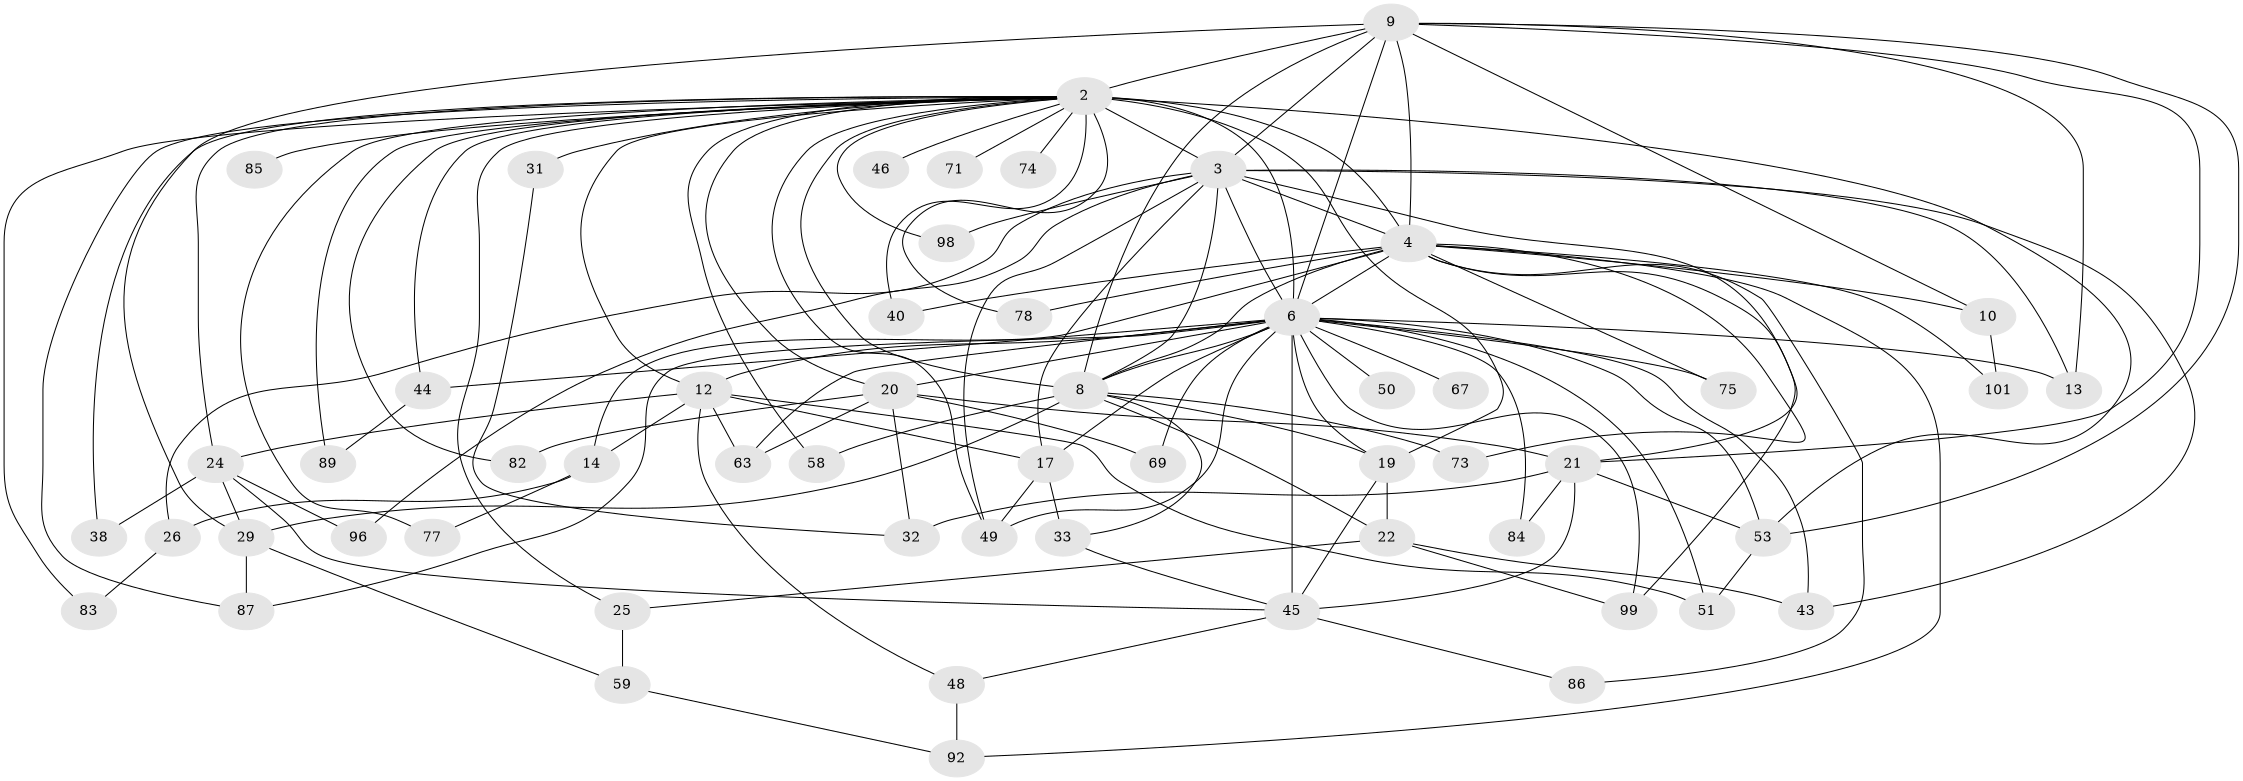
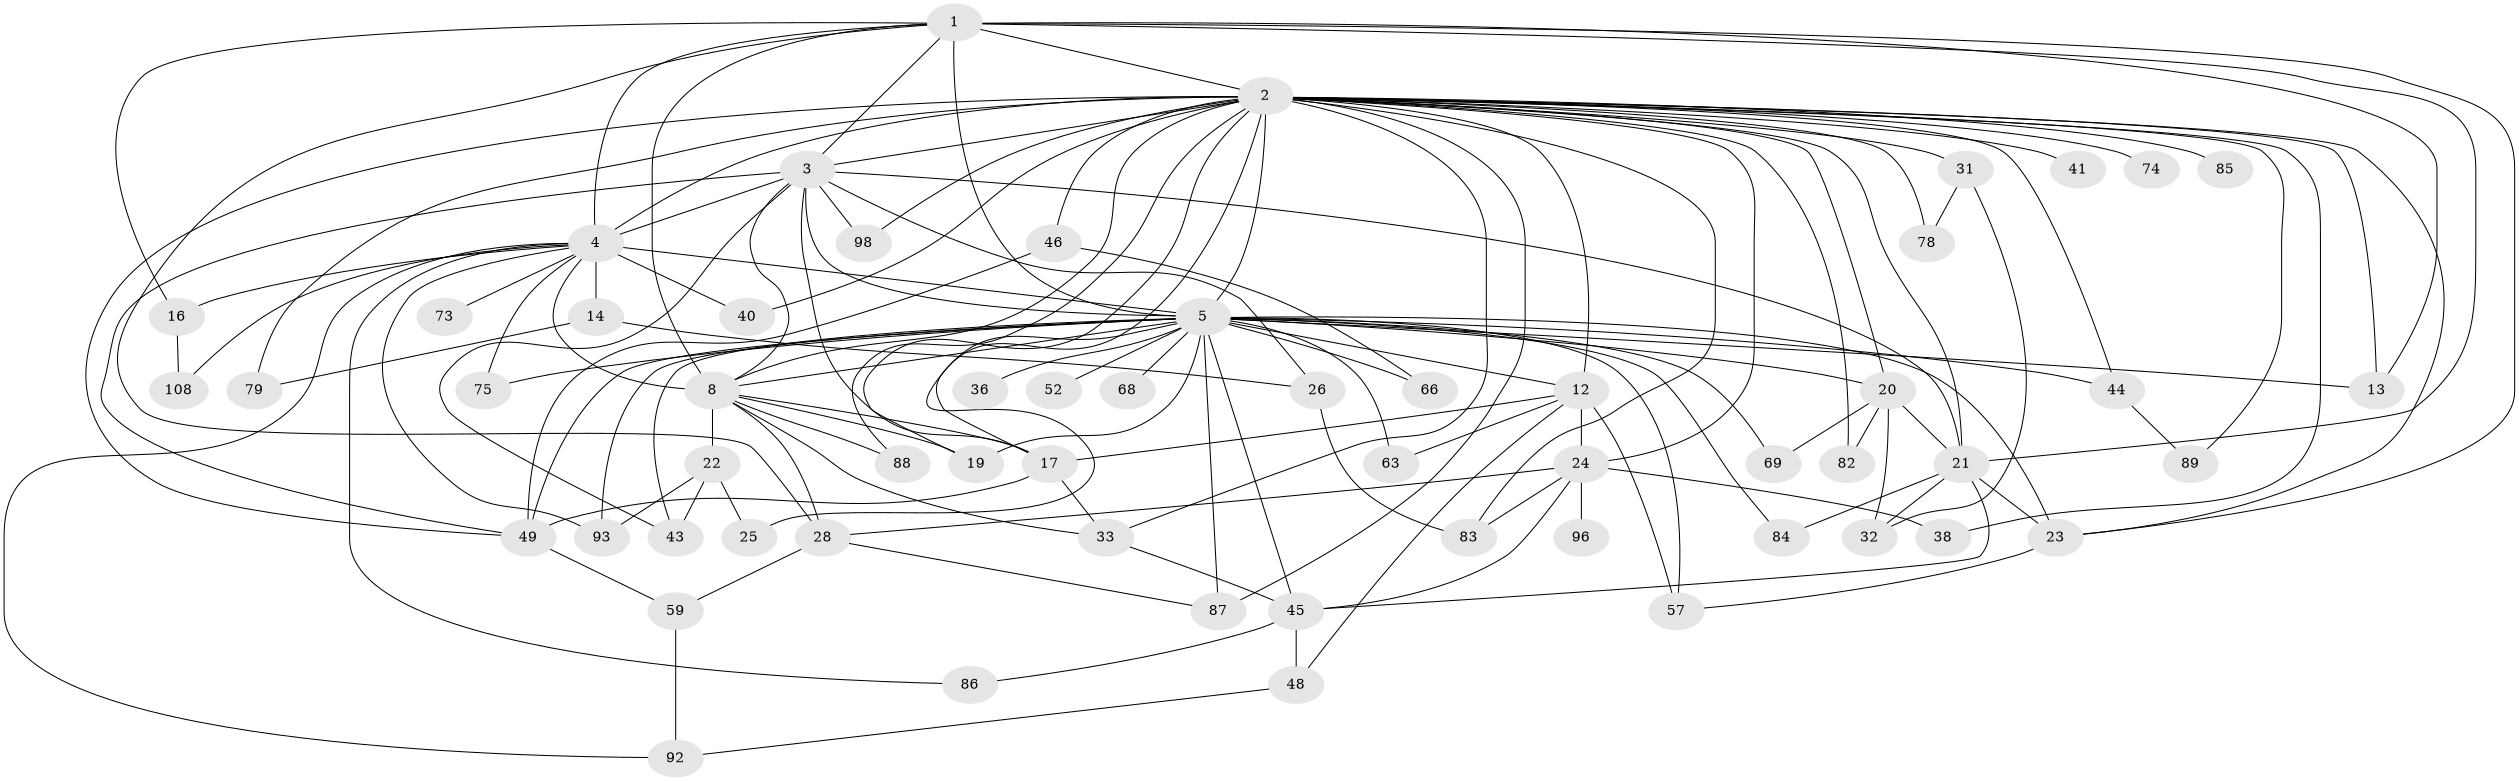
  graph {
    node [color=gray90 style=filled]
    2 [super="+7+110+9+53"]
    3 [super="+42"]
    4 [super="+105+10+76"]
-   5 [super="+11+6+99+30+18" label=6]
+   5 [super="+11+6+99+30+18"]
    8 [super="+64"]
    13 [super="+27"]
    21 [super="+80+62"]
-   23 [label=53]
+   23
    12
    19
    20 [super="+54+61+34"]
    24 [super="+37"]
    25
    31
    33
    38
    40
    44
    46
    49 [super="+58+55+56"]
-   71
+   71 [label=41]
    74
    78
-   79 [label=77]
+   79
    82
    83 [super="+100"]
    85
    87
-   88 [label=58]
+   88
    89
    98
-   1 [label=9]
-   16 [label=10]
-   28 [super="+39" label=29]
+   1
+   16
+   28 [super="+39"]
    17
    26
    43 [super="+117"]
    96
    14
    73
    75
    86
    92 [super="+95"]
-   93 [super="+94" label=99]
-   101
+   93 [super="+94"]
+   101 [label=108]
+   36
    45 [super="+111+57"]
-   51 [super="+108"]
-   52 [label=50]
+   51 [super="+108" label=57]
+   52
    63
-   68 [label=67]
+   66
+   68
    69
    84
    22
    32
    59
    48
    2 -- 3 [weight=5]
    2 -- 4 [weight=7]
    2 -- 5 [weight=9]
    2 -- 8 [weight=3]
-   3 -- 13
+   2 -- 13
+   2 -- 21
    2 -- 23
    2 -- 12
    2 -- 19
    2 -- 20 [weight=2]
    2 -- 24 [weight=3]
    2 -- 25
    2 -- 31 [weight=2]
+   2 -- 33
    2 -- 38
    2 -- 40
    2 -- 44
    2 -- 46 [weight=2]
    2 -- 49
    2 -- 71
    2 -- 74 [weight=2]
    2 -- 78 [weight=2]
    2 -- 79
    2 -- 82
    2 -- 83
    2 -- 85 [weight=2]
    2 -- 87
    2 -- 88
    2 -- 89
    2 -- 98
    3 -- 4 [weight=2]
    3 -- 5 [weight=3]
    3 -- 8 [weight=2]
    3 -- 21
    3 -- 49 [weight=2]
    3 -- 98
    3 -- 17
    3 -- 26
    3 -- 43
-   3 -- 96
    4 -- 5 [weight=7]
    4 -- 8 [weight=5]
    4 -- 40
-   4 -- 78
+   31 -- 78
    4 -- 16
    4 -- 14
    4 -- 73
    4 -- 75
    4 -- 86
    4 -- 92
    4 -- 93
    4 -- 101
    5 -- 8 [weight=5]
    5 -- 13
    5 -- 23
    5 -- 12
    5 -- 19
    5 -- 20 [weight=3]
    5 -- 44
    5 -- 49 [weight=3]
    5 -- 87
    5 -- 17
    5 -- 43
    5 -- 75
    5 -- 93
+   5 -- 36
    5 -- 45
    5 -- 51 [weight=2]
    5 -- 52 [weight=2]
    5 -- 63
+   5 -- 66
    5 -- 68 [weight=2]
    5 -- 69
    5 -- 84
    8 -- 19
    8 -- 33
    8 -- 88
    8 -- 28
-   8 -- 73
+   8 -- 17
    8 -- 22
    21 -- 23
    21 -- 45
    21 -- 84
    21 -- 32
    23 -- 51
    12 -- 24
    12 -- 17
-   12 -- 14
    12 -- 51
    12 -- 63
    12 -- 48
-   19 -- 45
-   19 -- 22
    20 -- 21
    20 -- 82
-   20 -- 63
    20 -- 69
    20 -- 32
    24 -- 38
+   24 -- 83
    24 -- 28
    24 -- 96
    24 -- 45
    31 -- 32
    33 -- 45
    44 -- 89
-   25 -- 59
+   46 -- 49
+   46 -- 66
+   49 -- 59
    1 -- 2 [weight=4]
    1 -- 3
    1 -- 4 [weight=2]
    1 -- 5 [weight=2]
    1 -- 8
    1 -- 13
    1 -- 21
    1 -- 23
    1 -- 16
    1 -- 28
    16 -- 101
    28 -- 87
    28 -- 59
    17 -- 33
    17 -- 49
    26 -- 83
    14 -- 79
    14 -- 26
    45 -- 86
    45 -- 48
    22 -- 25
    22 -- 43
    22 -- 93
    59 -- 92
    48 -- 92
  }
